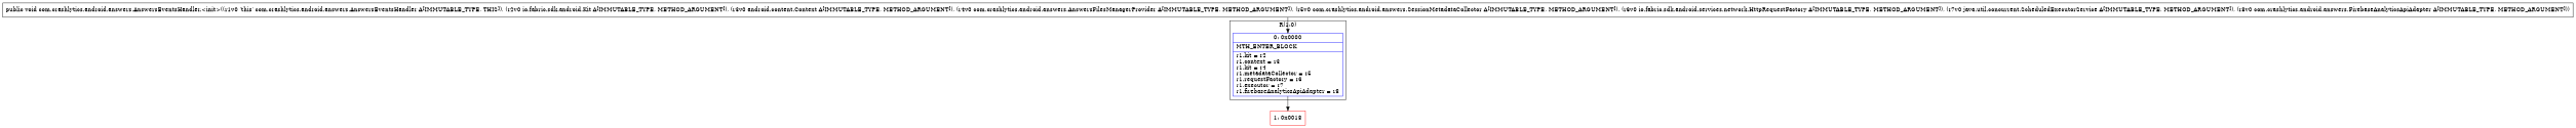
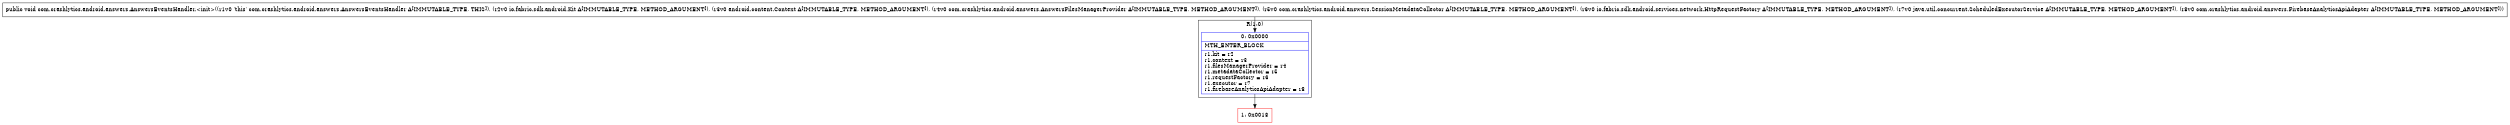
  digraph {
    node [shape=record]
-   n1 [color=blue label="{0\:\ 0x0000|MTH_ENTER_BLOCK\l|r1.kit = r2\lr1.context = r3\lr1.kit = r4\lr1.metadataCollector = r5\lr1.requestFactory = r6\lr1.executor = r7\lr1.firebaseAnalyticsApiAdapter = r8\l}"]
+   n1 [color=blue label="{0\:\ 0x0000|MTH_ENTER_BLOCK\l|r1.kit = r2\lr1.context = r3\lr1.filesManagerProvider = r4\lr1.metadataCollector = r5\lr1.requestFactory = r6\lr1.executor = r7\lr1.firebaseAnalyticsApiAdapter = r8\l}"]
    n2 [color=red label="{1\:\ 0x0018}"]
    n3 [label="{public void com.crashlytics.android.answers.AnswersEventsHandler.\<init\>((r1v0 'this' com.crashlytics.android.answers.AnswersEventsHandler A[IMMUTABLE_TYPE, THIS]), (r2v0 io.fabric.sdk.android.Kit A[IMMUTABLE_TYPE, METHOD_ARGUMENT]), (r3v0 android.content.Context A[IMMUTABLE_TYPE, METHOD_ARGUMENT]), (r4v0 com.crashlytics.android.answers.AnswersFilesManagerProvider A[IMMUTABLE_TYPE, METHOD_ARGUMENT]), (r5v0 com.crashlytics.android.answers.SessionMetadataCollector A[IMMUTABLE_TYPE, METHOD_ARGUMENT]), (r6v0 io.fabric.sdk.android.services.network.HttpRequestFactory A[IMMUTABLE_TYPE, METHOD_ARGUMENT]), (r7v0 java.util.concurrent.ScheduledExecutorService A[IMMUTABLE_TYPE, METHOD_ARGUMENT]), (r8v0 com.crashlytics.android.answers.FirebaseAnalyticsApiAdapter A[IMMUTABLE_TYPE, METHOD_ARGUMENT])) }"]
    subgraph cluster_1 {
      label="R(1:0)"
      n1
    }
    n1 -> n2
    n3 -> n1
  }
